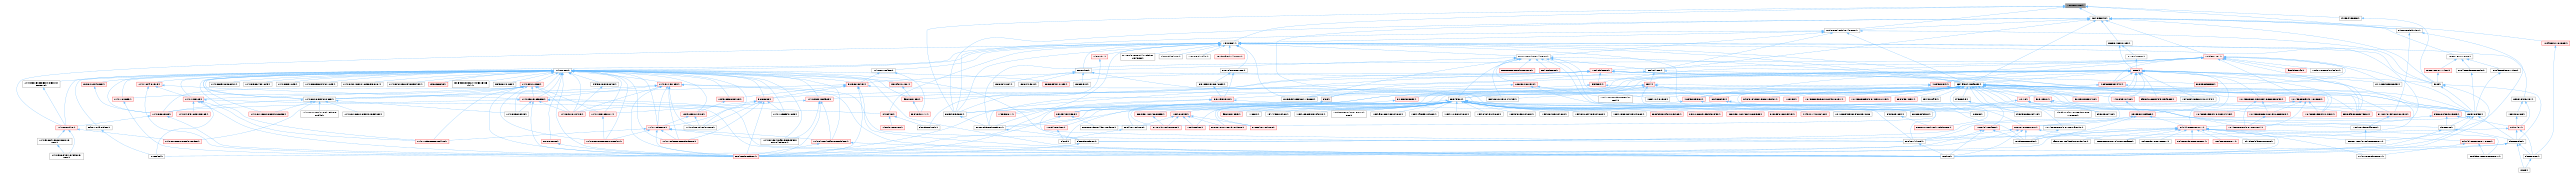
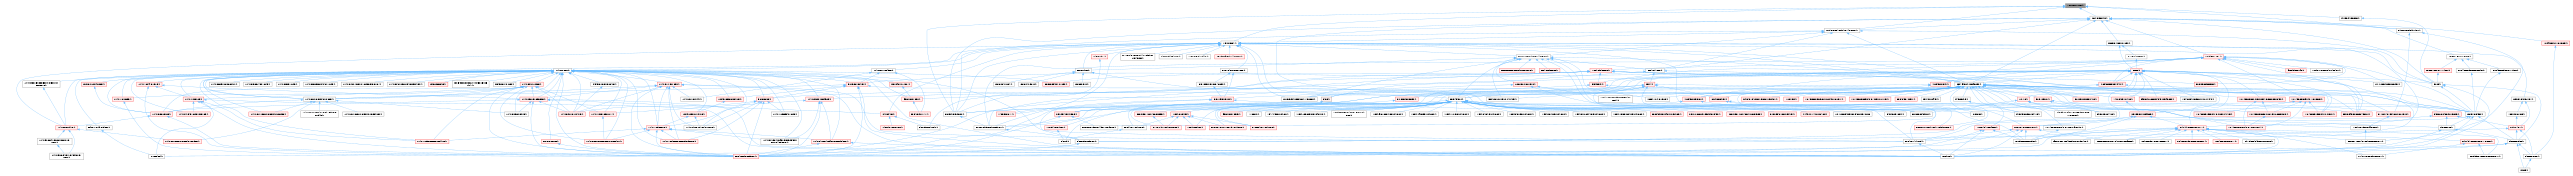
  digraph {
    node [color=grey40 fillcolor=white fontname=Helvetica fontsize=10 shape=box style=filled]
    edge [color=steelblue1 dir=back fontname=Helvetica fontsize=10 labelfontname=Helvetica labelfontsize=10 style=solid]
    n1 [color=gray40 fillcolor=grey60 fontcolor=black height=0.2 label="NoopCounter.h" width=0.4]
    n2 [height=0.2 label="CoreSharedPCH.h" width=0.4]
    n3 [height=0.2 label="LockFreeFixedSizeAllocator.h" width=0.4]
    n4 [height=0.2 label="MemStack.h" width=0.4]
    n5 [height=0.2 label="LockFreeList.h" width=0.4]
    n6 [height=0.2 label="ThreadingBase.h" width=0.4]
    n7 [height=0.2 label="DistanceFieldAtlas.h" width=0.4]
    n8 [height=0.2 label="Core.h" width=0.4]
    n9 [height=0.2 label="CoreUObject.h" width=0.4]
    n10 [height=0.2 label="Engine.h" width=0.4]
    n11 [height=0.2 label="SlateBasics.h" width=0.4]
    n12 [height=0.2 label="CoreUObjectSharedPCH.h" width=0.4]
    n13 [height=0.2 label="ConcurrentLinearAllocator.h" width=0.4]
    n14 [height=0.2 label="TaskGraphInterfaces.h" width=0.4]
    n15 [height=0.2 label="TaskPrivate.h" width=0.4]
    n16 [height=0.2 label="Coroutine.h" width=0.4]
    n17 [height=0.2 label="ParallelFor.h" width=0.4]
    n18 [height=0.2 label="QueuedThreadPoolWrapper.h" width=0.4]
    n19 [color=red fillcolor="#FFF0F0" height=0.2 label="RendererInterface.h" width=0.4]
    n20 [color=red fillcolor="#FFF0F0" height=0.2 label="PrimitiveSceneProxy.h" width=0.4]
    n21 [color=red fillcolor="#FFF0F0" height=0.2 label="SceneManagement.h" width=0.4]
    n22 [color=red fillcolor="#FFF0F0" height=0.2 label="WidgetProxy.h" width=0.4]
    n23 [height=0.2 label="AnimCompressionTypes.h" width=0.4]
    n24 [color=red fillcolor="#FFF0F0" height=0.2 label="AnimEncoding.h" width=0.4]
    n25 [height=0.2 label="AnimCurveFilter.h" width=0.4]
    n26 [height=0.2 label="AnimTypes.h" width=0.4]
    n27 [color=red fillcolor="#FFF0F0" height=0.2 label="ITimeline.h" width=0.4]
    n28 [height=0.2 label="DrawElementTypes.h" width=0.4]
    n29 [height=0.2 label="DynamicVertexSkinWeights\lAttribute.h" width=0.4]
    n30 [height=0.2 label="HierarchicalLOD.h" width=0.4]
    n31 [color=red fillcolor="#FFF0F0" height=0.2 label="IHierarchy.h" width=0.4]
    n32 [height=0.2 label="MemStackUtility.h" width=0.4]
    n33 [height=0.2 label="ObservableArray.h" width=0.4]
    n34 [color=red fillcolor="#FFF0F0" height=0.2 label="RenderGraphAllocator.h" width=0.4]
    n35 [height=0.2 label="TaskConcurrencyLimiter.h" width=0.4]
    n36 [height=0.2 label="LargeMemoryData.h" width=0.4]
    n37 [color=red fillcolor="#FFF0F0" height=0.2 label="NotificationManager.h" width=0.4]
    n38 [height=0.2 label="StatsSystemTypes.h" width=0.4]
    n39 [color=red fillcolor="#FFF0F0" height=0.2 label="UObjectArray.h" width=0.4]
    n40 [height=0.2 label="EngineMinimal.h" width=0.4]
    n41 [height=0.2 label="SlateCore.h" width=0.4]
    n42 [height=0.2 label="Slate.h" width=0.4]
    n43 [height=0.2 label="SlateExtras.h" width=0.4]
    n44 [height=0.2 label="UnrealEd.h" width=0.4]
    n45 [height=0.2 label="SlateSharedPCH.h" width=0.4]
    n46 [color=red fillcolor="#FFF0F0" height=0.2 label="EngineSharedPCH.h" width=0.4]
    n47 [color=red fillcolor="#FFF0F0" height=0.2 label="ActorComponent.h" width=0.4]
    n48 [height=0.2 label="IoStore.h" width=0.4]
    n49 [height=0.2 label="LocalWorkQueue.h" width=0.4]
    n50 [height=0.2 label="SceneRenderBuilderInterface.h" width=0.4]
    n51 [color=red fillcolor="#FFF0F0" height=0.2 label="StateTreeExecutionContext.h" width=0.4]
    n52 [color=red fillcolor="#FFF0F0" height=0.2 label="TaskDelegate.h" width=0.4]
    n53 [height=0.2 label="MarkActorRenderStateDirty\lTask.h" width=0.4]
    n54 [color=red fillcolor="#FFF0F0" height=0.2 label="FastReferenceCollector.h" width=0.4]
    n55 [color=red fillcolor="#FFF0F0" height=0.2 label="Async.h" width=0.4]
    n56 [height=0.2 label="IPlatformFileManagedStorage\lWrapper.h" width=0.4]
    n57 [color=red fillcolor="#FFF0F0" height=0.2 label="BodySetup.h" width=0.4]
    n58 [height=0.2 label="ChaosCooking.h" width=0.4]
    n59 [color=red fillcolor="#FFF0F0" height=0.2 label="ContentStreaming.h" width=0.4]
    n60 [color=red fillcolor="#FFF0F0" height=0.2 label="DisplayClusterNetConnection.h" width=0.4]
    n61 [height=0.2 label="FileCache.h" width=0.4]
    n62 [height=0.2 label="ShaderCodeArchive.h" width=0.4]
    n63 [color=red fillcolor="#FFF0F0" height=0.2 label="GenericAccessibleInterfaces.h" width=0.4]
    n64 [color=red fillcolor="#FFF0F0" height=0.2 label="IoDispatcher.h" width=0.4]
    n65 [height=0.2 label="MallocBinnedCommonUtils.h" width=0.4]
    n66 [color=red fillcolor="#FFF0F0" height=0.2 label="MaterialInterface.h" width=0.4]
    n67 [color=red fillcolor="#FFF0F0" height=0.2 label="Modules.h" width=0.4]
    n68 [color=red fillcolor="#FFF0F0" height=0.2 label="MovieSceneComponentAccessors.h" width=0.4]
    n69 [color=red fillcolor="#FFF0F0" height=0.2 label="MovieSceneEntitySystemTask.h" width=0.4]
    n70 [color=red fillcolor="#FFF0F0" height=0.2 label="MovieSceneDecompositionQuery.h" width=0.4]
    n71 [color=red fillcolor="#FFF0F0" height=0.2 label="MovieSceneEntityManager.h" width=0.4]
    n72 [color=red fillcolor="#FFF0F0" height=0.2 label="MovieSceneEntitySystem.h" width=0.4]
    n73 [color=red fillcolor="#FFF0F0" height=0.2 label="MovieSceneEntitySystemLinker.h" width=0.4]
    n74 [height=0.2 label="MovieSceneEntitySystemGraphs.h" width=0.4]
    n75 [color=red fillcolor="#FFF0F0" height=0.2 label="MovieSceneEntitySystemRunner.h" width=0.4]
    n76 [color=red fillcolor="#FFF0F0" height=0.2 label="MovieSceneSystemTaskDependencies.h" width=0.4]
    n77 [color=red fillcolor="#FFF0F0" height=0.2 label="ParticleSystem.h" width=0.4]
    n78 [color=red fillcolor="#FFF0F0" height=0.2 label="PrecomputedMeshWeightData.h" width=0.4]
    n79 [color=red fillcolor="#FFF0F0" height=0.2 label="RHIStaticStates.h" width=0.4]
    n80 [color=red fillcolor="#FFF0F0" height=0.2 label="RenderingThread.h" width=0.4]
    n81 [color=red fillcolor="#FFF0F0" height=0.2 label="SlateApplicationBase.h" width=0.4]
    n82 [height=0.2 label="TasksProfiler.h" width=0.4]
    n83 [color=red fillcolor="#FFF0F0" height=0.2 label="VirtualTexturing.h" width=0.4]
    n84 [fillcolor="#FFF0F0" height=0.2 label="Pipe.h" width=0.4]
    n85 [color=red fillcolor="#FFF0F0" height=0.2 label="Task.h" width=0.4]
    n86 [height=0.2 label="CoroEvent.h" width=0.4]
    n87 [height=0.2 label="CoroParallelFor.h" width=0.4]
    n88 [height=0.2 label="CoroSpinLock.h" width=0.4]
    n89 [height=0.2 label="CoroTimeout.h" width=0.4]
    n90 [height=0.2 label="AsyncRegisterLevelContext.cpp" width=0.4]
    n91 [height=0.2 label="Blend.h" width=0.4]
    n92 [height=0.2 label="CachingMeshSDF.h" width=0.4]
    n93 [height=0.2 label="DisplaceMesh.h" width=0.4]
    n94 [color=red fillcolor="#FFF0F0" height=0.2 label="DynamicMeshOctree3.h" width=0.4]
    n95 [color=red fillcolor="#FFF0F0" height=0.2 label="GeometrySet3.h" width=0.4]
    n96 [height=0.2 label="KMeans.h" width=0.4]
    n97 [height=0.2 label="KelvinletBrushOp.h" width=0.4]
    n98 [color=red fillcolor="#FFF0F0" height=0.2 label="MarchingCubes.h" width=0.4]
    n99 [height=0.2 label="MeshAdapterTransforms.h" width=0.4]
    n100 [color=red fillcolor="#FFF0F0" height=0.2 label="MeshCaches.h" width=0.4]
    n101 [height=0.2 label="MeshEraseSculptLayerBrush\lOps.h" width=0.4]
    n102 [height=0.2 label="MeshGroupPaintBrushOps.h" width=0.4]
    n103 [height=0.2 label="MeshInflateBrushOps.h" width=0.4]
    n104 [height=0.2 label="MeshMoveBrushOps.h" width=0.4]
    n105 [height=0.2 label="MeshPinchBrushOps.h" width=0.4]
    n106 [height=0.2 label="MeshPlaneBrushOps.h" width=0.4]
    n107 [color=red fillcolor="#FFF0F0" height=0.2 label="MeshQueries.h" width=0.4]
    n108 [color=red fillcolor="#FFF0F0" height=0.2 label="SparseNarrowBandMeshSDF.h" width=0.4]
    n109 [color=red fillcolor="#FFF0F0" height=0.2 label="SweepingMeshSDF.h" width=0.4]
    n110 [height=0.2 label="MeshRenderBufferSet.h" width=0.4]
    n111 [height=0.2 label="MeshSculptBrushOps.h" width=0.4]
    n112 [height=0.2 label="MeshSmoothingBrushOps.h" width=0.4]
    n113 [height=0.2 label="MeshVertexPaintBrushOps.h" width=0.4]
    n114 [color=red fillcolor="#FFF0F0" height=0.2 label="ParallelTransformReduce.h" width=0.4]
    n115 [color=red fillcolor="#FFF0F0" height=0.2 label="RemoveOccludedTriangles.h" width=0.4]
    n116 [color=red fillcolor="#FFF0F0" height=0.2 label="SparseDynamicOctree3.h" width=0.4]
    n117 [color=red fillcolor="#FFF0F0" height=0.2 label="SparseDynamicPointOctree3.h" width=0.4]
    n118 [color=red fillcolor="#FFF0F0" height=0.2 label="SubRegionRemesher.h" width=0.4]
    n119 [color=red fillcolor="#FFF0F0" height=0.2 label="UniformMirrorSolver.h" width=0.4]
    n120 [height=0.2 label="BaseDynamicMeshSceneProxy.h" width=0.4]
    n121 [color=red fillcolor="#FFF0F0" height=0.2 label="DynamicMeshComponent.h" width=0.4]
    n122 [height=0.2 label="LandscapeRender.h" width=0.4]
    n123 [color=red fillcolor="#FFF0F0" height=0.2 label="SListView.h" width=0.4]
    n124 [height=0.2 label="AnimNextDebugDraw.h" width=0.4]
    n125 [height=0.2 label="GeometryCollectionRendering.h" width=0.4]
    n126 [height=0.2 label="HairCardsVertexFactory.h" width=0.4]
    n127 [color=red fillcolor="#FFF0F0" height=0.2 label="HairStrandsVertexFactory.h" width=0.4]
    n128 [height=0.2 label="HeterogeneousVolumeInterface.h" width=0.4]
    n129 [color=red fillcolor="#FFF0F0" height=0.2 label="NaniteSceneProxy.h" width=0.4]
    n130 [height=0.2 label="ParticleSystemSceneProxy.h" width=0.4]
    n131 [height=0.2 label="PhysicsFieldComponent.h" width=0.4]
    n132 [color=red fillcolor="#FFF0F0" height=0.2 label="PrimitiveSceneProxyDesc.h" width=0.4]
    n133 [color=red fillcolor="#FFF0F0" height=0.2 label="DrawElements.h" width=0.4]
    n134 [color=red fillcolor="#FFF0F0" height=0.2 label="AnimBoneCompressionCodec.h" width=0.4]
    n135 [height=0.2 label="AnimCompressionDerivedData\lPublic.h" width=0.4]
    n136 [color=red fillcolor="#FFF0F0" height=0.2 label="AnimCurveCompressionCodec.h" width=0.4]
    n137 [height=0.2 label="AnimCurveCompressionSettings.h" width=0.4]
    n138 [color=red fillcolor="#FFF0F0" height=0.2 label="AnimSequence.h" width=0.4]
    n139 [height=0.2 label="AnimStreamable.h" width=0.4]
    n140 [height=0.2 label="AnimEncoding_ConstantKey\lLerp.h" width=0.4]
    n141 [height=0.2 label="AnimEncoding_VariableKey\lLerp.h" width=0.4]
+   n142 [height=0.2 label="AnimCurveUtils.h" width=0.4]
    n143 [color=red fillcolor="#FFF0F0" height=0.2 label="BoneContainer.h" width=0.4]
    n144 [color=red fillcolor="#FFF0F0" height=0.2 label="EvaluationVM.h" width=0.4]
    n145 [color=red fillcolor="#FFF0F0" height=0.2 label="AttributesContainer.h" width=0.4]
    n146 [color=red fillcolor="#FFF0F0" height=0.2 label="BonePose.h" width=0.4]
    n147 [color=red fillcolor="#FFF0F0" height=0.2 label="AttributesRuntime.h" width=0.4]
    n148 [color=red fillcolor="#FFF0F0" height=0.2 label="AnimNodeBase.h" width=0.4]
    n149 [height=0.2 label="AnimSlotEvaluationPose.h" width=0.4]
    n150 [color=red fillcolor="#FFF0F0" height=0.2 label="AnimBlueprintGeneratedClass.h" width=0.4]
    n151 [color=red fillcolor="#FFF0F0" height=0.2 label="AnimNode_SaveCachedPose.h" width=0.4]
    n152 [color=red fillcolor="#FFF0F0" height=0.2 label="AnimNode_StateMachine.h" width=0.4]
    n153 [color=red fillcolor="#FFF0F0" height=0.2 label="AnimSequenceDecompression.h" width=0.4]
    n154 [height=0.2 label="IAnimBlueprintGeneratedClass\lCompiledData.h" width=0.4]
    n155 [height=0.2 label="AnimNodeEditMode.h" width=0.4]
    n156 [color=red fillcolor="#FFF0F0" height=0.2 label="AnimationRuntime.h" width=0.4]
    n157 [color=red fillcolor="#FFF0F0" height=0.2 label="AnimClassInterface.h" width=0.4]
    n158 [color=red fillcolor="#FFF0F0" height=0.2 label="AnimInstanceProxy.h" width=0.4]
    n159 [color=red fillcolor="#FFF0F0" height=0.2 label="AnimCurveTypes.h" width=0.4]
    n160 [color=red fillcolor="#FFF0F0" height=0.2 label="AnimSequenceBase.h" width=0.4]
    n161 [color=red fillcolor="#FFF0F0" height=0.2 label="AnimInstance.h" width=0.4]
    n162 [color=red fillcolor="#FFF0F0" height=0.2 label="AnimSingleNodeInstance.h" width=0.4]
    n163 [color=red fillcolor="#FFF0F0" height=0.2 label="AnimMontage.h" width=0.4]
    n164 [color=red fillcolor="#FFF0F0" height=0.2 label="AnimNotifyQueue.h" width=0.4]
    n165 [height=0.2 label="AnimSeqExportOption.h" width=0.4]
    n166 [height=0.2 label="AnimSequenceDecompression\lContext.h" width=0.4]
    n167 [height=0.2 label="AnimStateAliasNode.h" width=0.4]
    n168 [height=0.2 label="AnimStateNode.h" width=0.4]
    n169 [height=0.2 label="AnimStateTransitionNode.h" width=0.4]
    n170 [height=0.2 label="AnimSubsystem_NodeRelevancy.h" width=0.4]
    n171 [color=red fillcolor="#FFF0F0" height=0.2 label="AnimationAsset.h" width=0.4]
    n172 [height=0.2 label="AnimationRecordingSettings.h" width=0.4]
    n173 [color=red fillcolor="#FFF0F0" height=0.2 label="ChaosCache.h" width=0.4]
    n174 [color=red fillcolor="#FFF0F0" height=0.2 label="CustomAttributes.h" width=0.4]
    n175 [color=red fillcolor="#FFF0F0" height=0.2 label="DataRegistryTypes.h" width=0.4]
    n176 [height=0.2 label="EditorNotifyObject.h" width=0.4]
    n177 [height=0.2 label="LevelSequenceAnimSequence\lLink.h" width=0.4]
    n178 [color=red fillcolor="#FFF0F0" height=0.2 label="GeometrySet.h" width=0.4]
    n179 [height=0.2 label="SkeletonRemapping.h" width=0.4]
    n180 [color=red fillcolor="#FFF0F0" height=0.2 label="SmartName.h" width=0.4]
    n181 [height=0.2 label="TrajectoryTypes.h" width=0.4]
    n182 [color=red fillcolor="#FFF0F0" height=0.2 label="TransformArray.h" width=0.4]
    n183 [height=0.2 label="BlendStackTrait.h" width=0.4]
    n184 [color=red fillcolor="#FFF0F0" height=0.2 label="InjectionRequest.h" width=0.4]
    n185 [height=0.2 label="DrawElementPayloads.h" width=0.4]
    n186 [height=0.2 label="IItemsSource.h" width=0.4]
    n187 [height=0.2 label="DuplicatedDataReader.h" width=0.4]
    n188 [height=0.2 label="DuplicatedDataWriter.h" width=0.4]
    n189 [color=red fillcolor="#FFF0F0" height=0.2 label="LargeMemoryWriter.h" width=0.4]
    n190 [height=0.2 label="DynamicStats.h" width=0.4]
    n191 [color=red fillcolor="#FFF0F0" height=0.2 label="Stats.h" width=0.4]
    n192 [height=0.2 label="AsyncPackageLoader.h" width=0.4]
    n193 [color=red fillcolor="#FFF0F0" height=0.2 label="UObjectBaseUtility.h" width=0.4]
    n194 [color=red fillcolor="#FFF0F0" height=0.2 label="UObjectHash.h" width=0.4]
    n195 [color=red fillcolor="#FFF0F0" height=0.2 label="UObjectIterator.h" width=0.4]
    n196 [color=red fillcolor="#FFF0F0" height=0.2 label="FieldPath.h" width=0.4]
    n197 [color=red fillcolor="#FFF0F0" height=0.2 label="GCObjectInfo.h" width=0.4]
    n198 [height=0.2 label="MotionVectorSimulation.h" width=0.4]
    n199 [color=red fillcolor="#FFF0F0" height=0.2 label="SparseDelegate.h" width=0.4]
    n200 [color=red fillcolor="#FFF0F0" height=0.2 label="WeakObjectPtr.h" width=0.4]
    n1 -> n2
    n1 -> n3
    n1 -> n4
    n1 -> n5
    n1 -> n6
    n1 -> n7
    n2 -> n12
    n3 -> n2
    n3 -> n4
    n3 -> n8
    n3 -> n13
    n3 -> n14
    n3 -> n15
    n4 -> n2
    n4 -> n8
    n4 -> n13
    n4 -> n14
    n4 -> n16
+   n4 -> n17
    n4 -> n18
    n4 -> n19
    n4 -> n20
    n4 -> n21
    n4 -> n22
    n4 -> n23
    n4 -> n24
    n4 -> n25
    n4 -> n26
    n4 -> n27
    n4 -> n28
    n4 -> n29
    n4 -> n30
    n4 -> n31
    n4 -> n32
    n4 -> n33
    n4 -> n34
    n5 -> n2
    n5 -> n3
    n5 -> n7
    n5 -> n8
    n5 -> n14
    n5 -> n15
    n5 -> n35
    n5 -> n36
    n5 -> n37
    n5 -> n38
    n5 -> n39
    n6 -> n8
    n7 -> n120
    n7 -> n121
    n8 -> n9
    n8 -> n10
    n8 -> n11
    n9 -> n10
    n9 -> n11
    n9 -> n40
    n9 -> n41
    n11 -> n10
    n11 -> n42
    n11 -> n43
    n11 -> n44
    n12 -> n45
    n13 -> n14
    n13 -> n15
    n13 -> n16
    n13 -> n17
    n13 -> n18
    n13 -> n35
    n13 -> n47
    n13 -> n48
    n13 -> n49
    n13 -> n50
    n13 -> n51
    n13 -> n52
    n14 -> n2
    n14 -> n17
    n14 -> n18
    n14 -> n49
    n14 -> n53
    n14 -> n54
    n14 -> n55
    n14 -> n56
    n14 -> n57
    n14 -> n58
    n14 -> n59
    n14 -> n60
    n14 -> n61
    n14 -> n62
    n14 -> n63
    n14 -> n64
    n14 -> n65
    n14 -> n66
    n14 -> n67
    n14 -> n68
    n14 -> n69
    n14 -> n70
    n14 -> n71
    n14 -> n72
    n14 -> n73
    n14 -> n74
    n14 -> n75
    n14 -> n76
    n14 -> n77
    n14 -> n78
    n14 -> n79
    n14 -> n80
    n14 -> n81
    n14 -> n82
    n14 -> n83
    n15 -> n14
    n15 -> n84
    n15 -> n85
    n16 -> n86
    n16 -> n87
    n16 -> n88
    n16 -> n89
    n17 -> n2
    n17 -> n54
    n17 -> n87
    n17 -> n90
    n17 -> n91
    n17 -> n92
    n17 -> n93
    n17 -> n94
    n17 -> n95
    n17 -> n96
    n17 -> n97
    n17 -> n98
    n17 -> n99
    n17 -> n100
    n17 -> n101
    n17 -> n102
    n17 -> n103
    n17 -> n104
    n17 -> n105
    n17 -> n106
    n17 -> n107
    n17 -> n108
    n17 -> n109
    n17 -> n110
    n17 -> n111
    n17 -> n112
    n17 -> n113
    n17 -> n114
    n17 -> n115
    n17 -> n116
    n17 -> n117
    n17 -> n118
    n17 -> n119
    n19 -> n20
    n19 -> n21
    n19 -> n122
    n20 -> n10
    n20 -> n40
    n20 -> n46
    n20 -> n120
    n20 -> n122
    n20 -> n124
    n20 -> n125
    n20 -> n126
    n20 -> n127
    n20 -> n128
    n20 -> n129
    n20 -> n130
    n20 -> n131
    n20 -> n132
    n21 -> n10
    n21 -> n40
    n21 -> n46
    n21 -> n122
    n21 -> n128
    n23 -> n134
    n23 -> n135
    n23 -> n136
    n23 -> n137
    n23 -> n138
    n23 -> n139
    n24 -> n134
    n24 -> n140
    n24 -> n141
+   n25 -> n142
    n25 -> n143
    n25 -> n144
    n26 -> n10
    n26 -> n23
    n26 -> n24
    n26 -> n40
    n26 -> n46
    n26 -> n136
    n26 -> n138
    n26 -> n139
    n26 -> n143
    n26 -> n145
    n26 -> n146
    n26 -> n147
    n26 -> n148
    n26 -> n149
    n26 -> n150
    n26 -> n151
    n26 -> n152
    n26 -> n153
    n26 -> n154
    n26 -> n155
    n26 -> n156
    n26 -> n157
    n26 -> n158
    n26 -> n159
    n26 -> n160
    n26 -> n161
+   n26 -> n162
    n26 -> n163
    n26 -> n164
    n26 -> n165
    n26 -> n166
    n26 -> n167
    n26 -> n168
    n26 -> n169
    n26 -> n170
    n26 -> n171
    n26 -> n172
    n26 -> n173
    n26 -> n174
    n26 -> n175
    n26 -> n176
    n26 -> n177
    n26 -> n178
    n26 -> n179
    n26 -> n180
    n26 -> n181
    n26 -> n182
    n27 -> n183
    n27 -> n184
    n28 -> n133
    n28 -> n185
    n31 -> n183
    n33 -> n123
    n33 -> n186
    n36 -> n187
    n36 -> n188
    n36 -> n189
    n37 -> n43
    n38 -> n190
    n38 -> n191
    n39 -> n9
    n39 -> n12
    n39 -> n54
    n39 -> n71
    n39 -> n192
    n39 -> n193
    n39 -> n194
    n39 -> n195
    n39 -> n196
    n39 -> n197
    n39 -> n198
    n39 -> n199
    n39 -> n200
    n40 -> n10
    n41 -> n10
    n41 -> n11
    n43 -> n42
    n45 -> n46
    n47 -> n40
    n47 -> n46
    n47 -> n53
    n55 -> n9
    n55 -> n56
    n55 -> n87
    n57 -> n58
    n57 -> n121
    n61 -> n62
    n64 -> n48
    n64 -> n62
    n66 -> n10
    n66 -> n46
    n66 -> n122
    n68 -> n69
    n71 -> n68
    n71 -> n69
    n71 -> n72
    n71 -> n73
    n74 -> n122
    n76 -> n68
    n76 -> n69
    n79 -> n46
    n80 -> n46
    n80 -> n50
    n81 -> n41
    n81 -> n45
    n81 -> n123
    n83 -> n19
    n84 -> n80
    n85 -> n35
    n85 -> n64
-   n93 -> n78
+   n85 -> n78
    n85 -> n84
    n85 -> n121
    n85 -> n122
    n85 -> n133
    n92 -> n91
    n98 -> n91
    n107 -> n92
    n107 -> n94
    n107 -> n100
    n107 -> n108
    n107 -> n109
    n110 -> n120
    n116 -> n94
    n121 -> n110
    n123 -> n11
    n123 -> n43
    n123 -> n45
    n132 -> n124
    n132 -> n130
    n133 -> n22
    n133 -> n41
    n133 -> n45
    n138 -> n24
    n138 -> n46
    n140 -> n141
    n143 -> n10
    n143 -> n23
    n143 -> n40
    n143 -> n46
    n143 -> n145
    n143 -> n146
    n145 -> n147
    n146 -> n46
    n146 -> n148
    n146 -> n149
    n146 -> n151
    n146 -> n155
    n146 -> n156
    n147 -> n148
    n147 -> n149
    n148 -> n46
    n148 -> n150
    n148 -> n151
    n148 -> n152
    n148 -> n153
    n148 -> n154
    n150 -> n10
    n150 -> n46
    n157 -> n46
    n157 -> n150
    n157 -> n154
    n157 -> n158
    n158 -> n153
    n159 -> n10
    n159 -> n23
    n159 -> n40
    n159 -> n46
+   n159 -> n142
    n159 -> n148
    n159 -> n149
    n159 -> n151
    n159 -> n156
    n159 -> n160
    n160 -> n10
    n160 -> n27
    n160 -> n46
    n160 -> n138
    n160 -> n139
    n160 -> n156
    n161 -> n10
    n161 -> n44
    n161 -> n46
    n161 -> n152
    n161 -> n162
    n163 -> n46
    n164 -> n46
    n164 -> n160
    n164 -> n161
    n166 -> n24
    n171 -> n23
    n171 -> n46
    n171 -> n138
    n171 -> n152
    n171 -> n153
    n171 -> n156
    n171 -> n158
    n171 -> n160
    n171 -> n161
    n171 -> n163
    n174 -> n138
    n176 -> n44
    n178 -> n144
    n179 -> n156
    n180 -> n46
    n182 -> n178
    n185 -> n133
    n186 -> n123
    n187 -> n9
    n188 -> n9
    n189 -> n8
    n190 -> n191
    n191 -> n2
    n191 -> n8
    n191 -> n14
    n191 -> n17
    n191 -> n18
    n191 -> n20
    n191 -> n21
    n191 -> n54
    n191 -> n55
    n191 -> n63
    n191 -> n65
    n191 -> n72
    n191 -> n76
    n191 -> n79
    n191 -> n80
    n191 -> n83
    n191 -> n128
    n191 -> n146
    n191 -> n192
    n191 -> n193
    n191 -> n194
    n193 -> n9
    n193 -> n12
    n194 -> n9
    n194 -> n12
    n194 -> n195
    n195 -> n9
    n195 -> n12
    n196 -> n54
    n196 -> n157
    n200 -> n9
    n200 -> n12
    n200 -> n59
    n200 -> n143
    n200 -> n175
    n200 -> n178
    n200 -> n196
    n200 -> n199
  }
